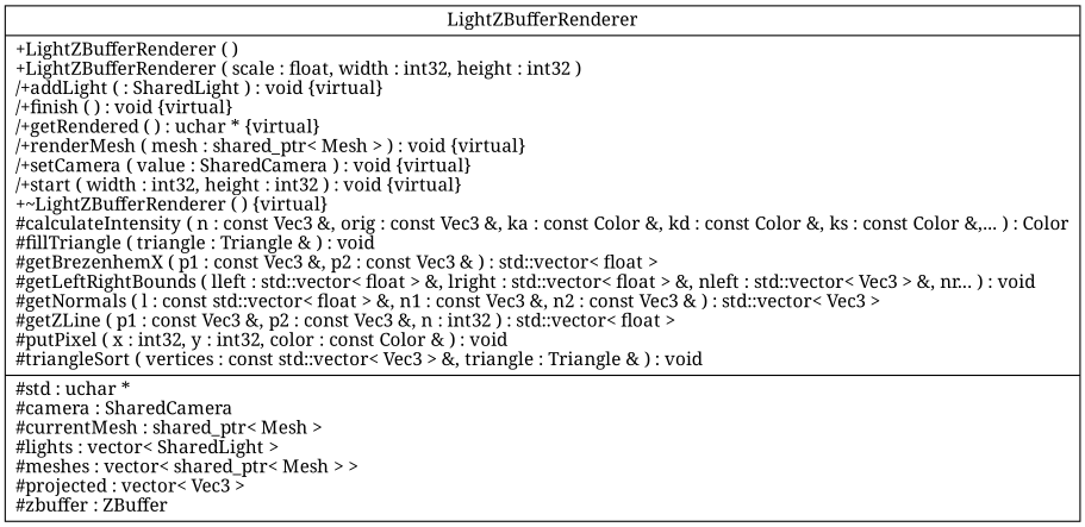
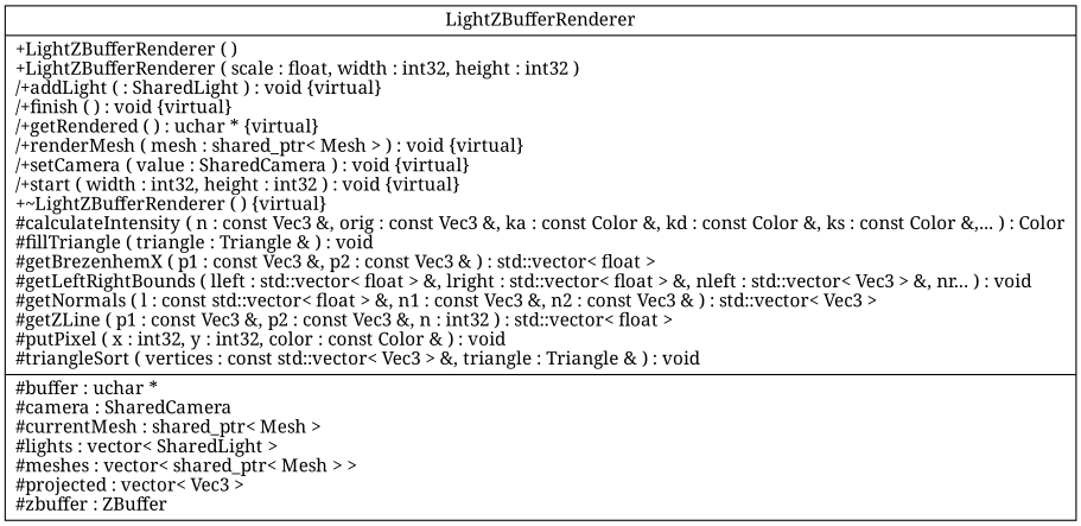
  digraph {
    rankdir=RL
    fontname="Noto Serif"
-   n1 [label="LightZBufferRenderer\n|+LightZBufferRenderer (  )\l+LightZBufferRenderer ( scale : float, width : int32, height : int32 )\l/+addLight (  : SharedLight ) : void \{virtual\}\l/+finish (  ) : void \{virtual\}\l/+getRendered (  ) : uchar * \{virtual\}\l/+renderMesh ( mesh : shared_ptr\< Mesh \> ) : void \{virtual\}\l/+setCamera ( value : SharedCamera ) : void \{virtual\}\l/+start ( width : int32, height : int32 ) : void \{virtual\}\l+~LightZBufferRenderer (  ) \{virtual\}\l#calculateIntensity ( n : const Vec3 &, orig : const Vec3 &, ka : const Color &, kd : const Color &, ks : const Color &,... ) : Color\l#fillTriangle ( triangle : Triangle & ) : void\l#getBrezenhemX ( p1 : const Vec3 &, p2 : const Vec3 & ) : std::vector\< float \>\l#getLeftRightBounds ( lleft : std::vector\< float \> &, lright : std::vector\< float \> &, nleft : std::vector\< Vec3 \> &, nr... ) : void\l#getNormals ( l : const std::vector\< float \> &, n1 : const Vec3 &, n2 : const Vec3 & ) : std::vector\< Vec3 \>\l#getZLine ( p1 : const Vec3 &, p2 : const Vec3 &, n : int32 ) : std::vector\< float \>\l#putPixel ( x : int32, y : int32, color : const Color & ) : void\l#triangleSort ( vertices : const std::vector\< Vec3 \> &, triangle : Triangle & ) : void\l|#std : uchar *\l#camera : SharedCamera\l#currentMesh : shared_ptr\< Mesh \>\l#lights : vector\< SharedLight \>\l#meshes : vector\< shared_ptr\< Mesh \> \>\l#projected : vector\< Vec3 \>\l#zbuffer : ZBuffer\l" shape=record fontname="Noto Serif"]
+   n1 [label="LightZBufferRenderer\n|+LightZBufferRenderer (  )\l+LightZBufferRenderer ( scale : float, width : int32, height : int32 )\l/+addLight (  : SharedLight ) : void \{virtual\}\l/+finish (  ) : void \{virtual\}\l/+getRendered (  ) : uchar * \{virtual\}\l/+renderMesh ( mesh : shared_ptr\< Mesh \> ) : void \{virtual\}\l/+setCamera ( value : SharedCamera ) : void \{virtual\}\l/+start ( width : int32, height : int32 ) : void \{virtual\}\l+~LightZBufferRenderer (  ) \{virtual\}\l#calculateIntensity ( n : const Vec3 &, orig : const Vec3 &, ka : const Color &, kd : const Color &, ks : const Color &,... ) : Color\l#fillTriangle ( triangle : Triangle & ) : void\l#getBrezenhemX ( p1 : const Vec3 &, p2 : const Vec3 & ) : std::vector\< float \>\l#getLeftRightBounds ( lleft : std::vector\< float \> &, lright : std::vector\< float \> &, nleft : std::vector\< Vec3 \> &, nr... ) : void\l#getNormals ( l : const std::vector\< float \> &, n1 : const Vec3 &, n2 : const Vec3 & ) : std::vector\< Vec3 \>\l#getZLine ( p1 : const Vec3 &, p2 : const Vec3 &, n : int32 ) : std::vector\< float \>\l#putPixel ( x : int32, y : int32, color : const Color & ) : void\l#triangleSort ( vertices : const std::vector\< Vec3 \> &, triangle : Triangle & ) : void\l|#buffer : uchar *\l#camera : SharedCamera\l#currentMesh : shared_ptr\< Mesh \>\l#lights : vector\< SharedLight \>\l#meshes : vector\< shared_ptr\< Mesh \> \>\l#projected : vector\< Vec3 \>\l#zbuffer : ZBuffer\l" shape=record fontname="Noto Serif"]
  }
